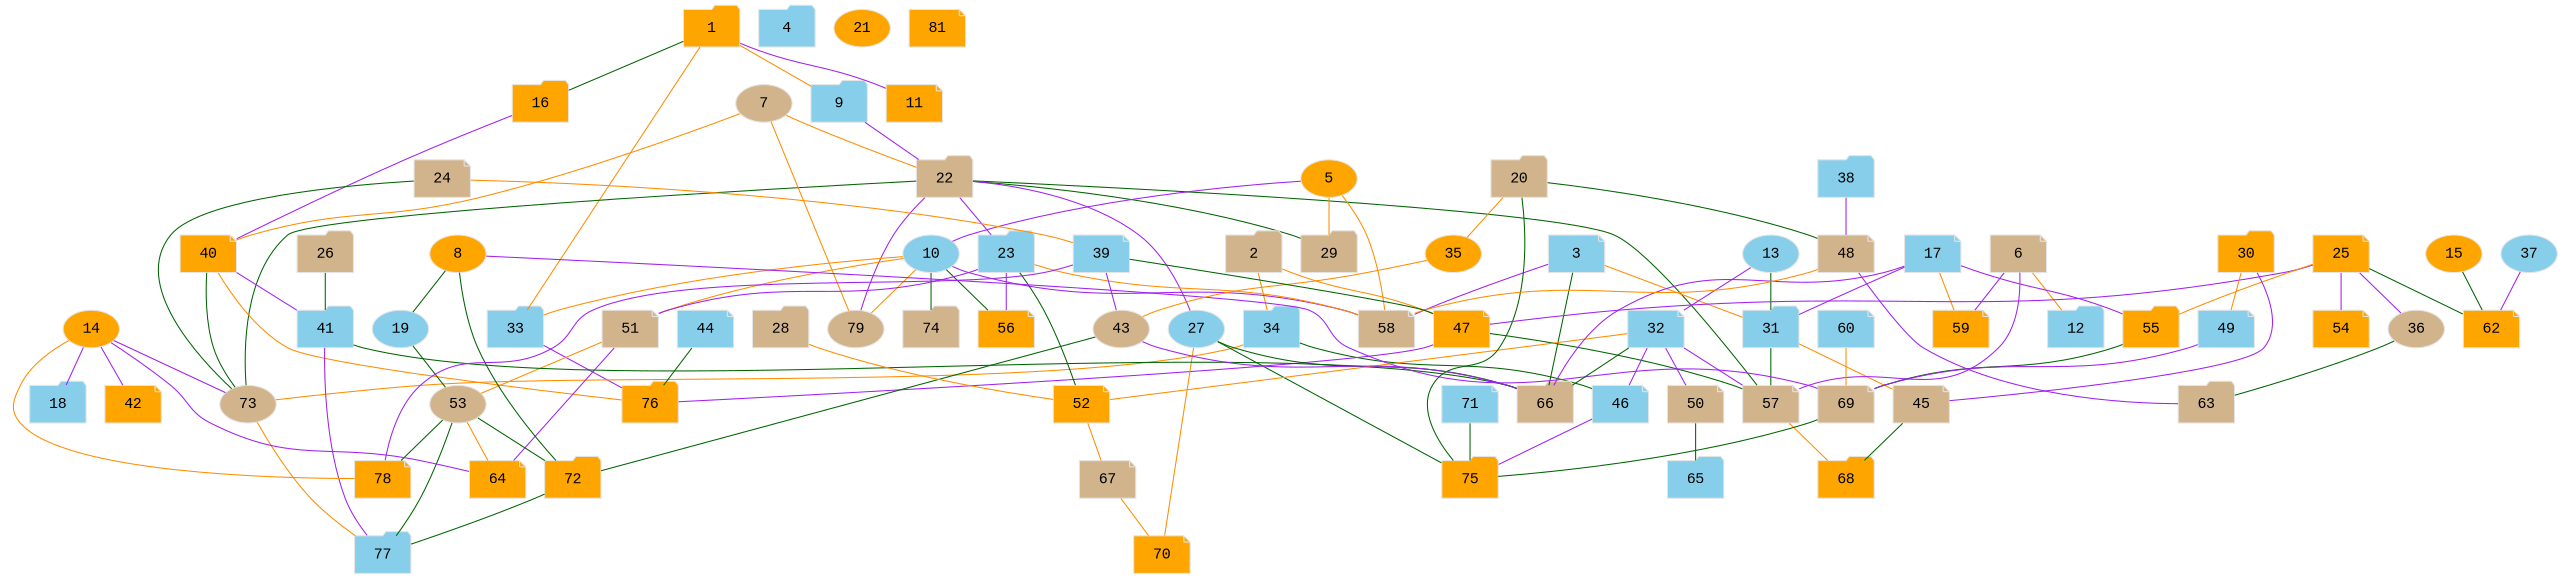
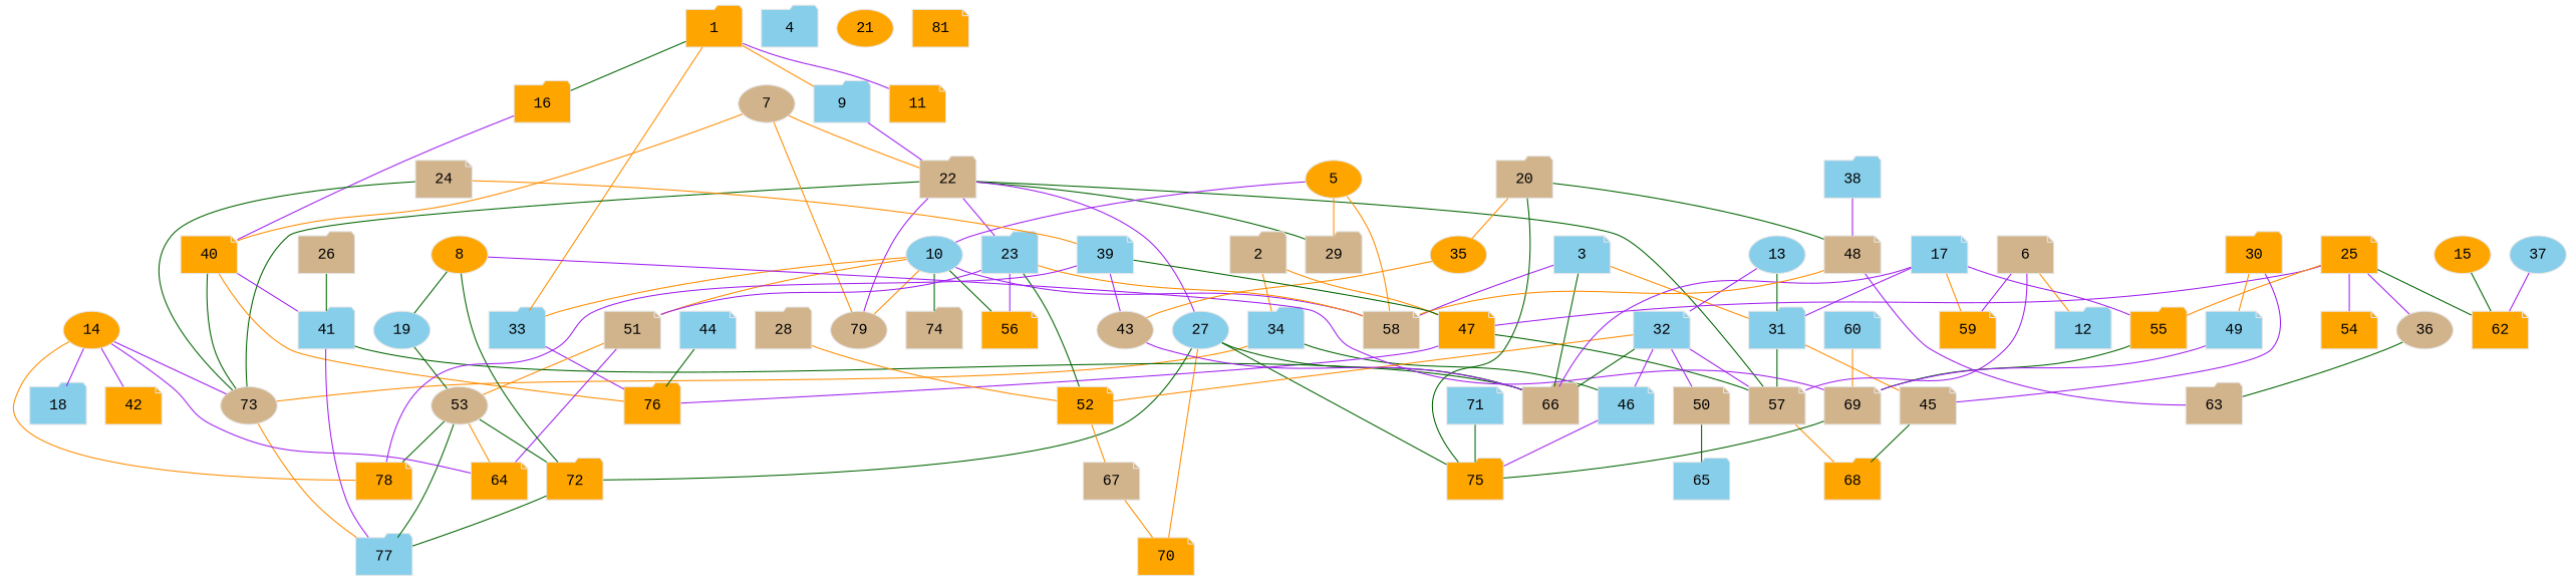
  graph {
    fontname="Liberation Mono"
    node [color=gray90 fillcolor=orange fontname="Liberation Mono" shape=note style=filled]
    edge [color=purple fontname="Liberation Mono"]
    1 [shape=folder]
    9 [fillcolor=skyblue shape=folder]
    11
    16 [shape=folder]
    33 [fillcolor=skyblue shape=folder]
    22 [fillcolor=tan shape=folder]
    40
    76 [shape=folder]
    2 [fillcolor=tan shape=folder]
    34 [fillcolor=skyblue shape=folder]
    47
    73 [fillcolor=tan shape=ellipse]
    46 [fillcolor=skyblue]
    57 [fillcolor=tan]
    3 [fillcolor=skyblue]
    58 [fillcolor=tan]
    66 [fillcolor=tan shape=folder]
    31 [fillcolor=skyblue shape=folder]
    6 [fillcolor=tan]
    12 [fillcolor=skyblue shape=folder]
    59
    4 [fillcolor=skyblue shape=folder]
    5 [shape=ellipse]
    10 [fillcolor=skyblue shape=ellipse]
    29 [fillcolor=tan shape=folder]
    79 [fillcolor=tan shape=ellipse]
    51 [fillcolor=tan]
    56
    74 [fillcolor=tan shape=folder]
    68 [shape=folder]
    7 [fillcolor=tan shape=ellipse]
    23 [fillcolor=skyblue shape=folder]
    27 [fillcolor=skyblue shape=ellipse]
    41 [fillcolor=skyblue shape=folder]
    8 [shape=ellipse]
    19 [fillcolor=skyblue shape=ellipse]
    69 [fillcolor=tan]
    72 [shape=folder]
    53 [fillcolor=tan shape=ellipse]
    75 [shape=folder]
    77 [fillcolor=skyblue shape=folder]
    64
    13 [fillcolor=skyblue shape=ellipse]
    32 [fillcolor=skyblue]
    45 [fillcolor=tan]
    52
    50 [fillcolor=tan]
    14 [shape=ellipse]
    18 [fillcolor=skyblue shape=folder]
    42
    78
    15 [shape=ellipse]
    62
    17 [fillcolor=skyblue]
    55 [shape=folder]
    20 [fillcolor=tan shape=folder]
    35 [shape=ellipse]
    48 [fillcolor=tan]
    43 [fillcolor=tan shape=ellipse]
    63 [fillcolor=tan shape=folder]
    21 [shape=ellipse]
    70
    67 [fillcolor=tan]
    24 [fillcolor=tan]
    39 [fillcolor=skyblue]
    25
    36 [fillcolor=tan shape=ellipse]
    54
    26 [fillcolor=tan shape=folder]
    28 [fillcolor=tan shape=folder]
    30 [shape=folder]
    49 [fillcolor=skyblue]
    65 [fillcolor=skyblue shape=folder]
    37 [fillcolor=skyblue shape=ellipse]
    38 [fillcolor=skyblue shape=folder]
    44 [fillcolor=skyblue]
    60 [fillcolor=skyblue]
    n78 [label=81]
    71 [fillcolor=skyblue]
    1 -- 9 [color=darkorange]
    1 -- 11
    1 -- 16 [color=darkgreen]
    1 -- 33 [color=darkorange]
    9 -- 22
    16 -- 40
    33 -- 76
    22 -- 73 [color=darkgreen]
    22 -- 57 [color=darkgreen]
    22 -- 29 [color=darkgreen]
    22 -- 79
    22 -- 23
    22 -- 27
    40 -- 76 [color=darkorange]
    40 -- 73 [color=darkgreen]
    40 -- 41
    2 -- 34 [color=darkorange]
    2 -- 47 [color=darkorange]
    34 -- 73 [color=darkorange]
    34 -- 46 [color=darkgreen]
    47 -- 76
    47 -- 57 [color=darkgreen]
    73 -- 77 [color=darkorange]
    46 -- 75
    57 -- 68 [color=darkorange]
    3 -- 58
    3 -- 66 [color=darkgreen]
    3 -- 31 [color=darkorange]
    31 -- 57 [color=darkgreen]
    31 -- 45 [color=darkorange]
    6 -- 57
    6 -- 12 [color=darkorange]
    6 -- 59
    5 -- 58 [color=darkorange]
    5 -- 10
    5 -- 29 [color=darkorange]
    10 -- 33 [color=darkorange]
    10 -- 58
    10 -- 79 [color=darkorange]
    10 -- 51 [color=darkorange]
    10 -- 56 [color=darkgreen]
    10 -- 74 [color=darkgreen]
    51 -- 53 [color=darkorange]
    51 -- 64
    7 -- 22 [color=darkorange]
    7 -- 40 [color=darkorange]
    7 -- 79 [color=darkorange]
    23 -- 58 [color=darkorange]
    23 -- 51
    23 -- 56
    23 -- 52 [color=darkgreen]
    27 -- 66 [color=darkgreen]
-   43 -- 72 [color=darkgreen]
+   27 -- 72 [color=darkgreen]
    27 -- 75 [color=darkgreen]
    27 -- 70 [color=darkorange]
    41 -- 66 [color=darkgreen]
    41 -- 77
    8 -- 19 [color=darkgreen]
    8 -- 69
    8 -- 72 [color=darkgreen]
    19 -- 53 [color=darkgreen]
    69 -- 75 [color=darkgreen]
    72 -- 77 [color=darkgreen]
    53 -- 72 [color=darkgreen]
    53 -- 77 [color=darkgreen]
    53 -- 64 [color=darkorange]
    53 -- 78 [color=darkgreen]
    13 -- 31 [color=darkgreen]
    13 -- 32
    32 -- 46
    32 -- 57
    32 -- 66 [color=darkgreen]
    32 -- 52 [color=darkorange]
    32 -- 50
    45 -- 68 [color=darkgreen]
    52 -- 67 [color=darkorange]
    50 -- 65 [color=darkgreen]
    14 -- 73
    14 -- 64
    14 -- 18
    14 -- 42
    14 -- 78 [color=darkorange]
    15 -- 62 [color=darkgreen]
    17 -- 66
    17 -- 31
    17 -- 59 [color=darkorange]
    17 -- 55
    55 -- 69 [color=darkgreen]
    20 -- 75 [color=darkgreen]
    20 -- 35 [color=darkorange]
    20 -- 48 [color=darkgreen]
    35 -- 43 [color=darkorange]
    48 -- 58 [color=darkorange]
    48 -- 63
    43 -- 66
    67 -- 70 [color=darkorange]
    24 -- 73 [color=darkgreen]
    24 -- 39 [color=darkorange]
    39 -- 47 [color=darkgreen]
    39 -- 78
    39 -- 43
    25 -- 47
    25 -- 62 [color=darkgreen]
    25 -- 55 [color=darkorange]
    25 -- 36
    25 -- 54
    36 -- 63 [color=darkgreen]
    26 -- 41 [color=darkgreen]
    28 -- 52 [color=darkorange]
    30 -- 45
    30 -- 49 [color=darkorange]
    49 -- 69
    37 -- 62
    38 -- 48
    44 -- 76 [color=darkgreen]
    60 -- 69 [color=darkorange]
    71 -- 75 [color=darkgreen]
  }
